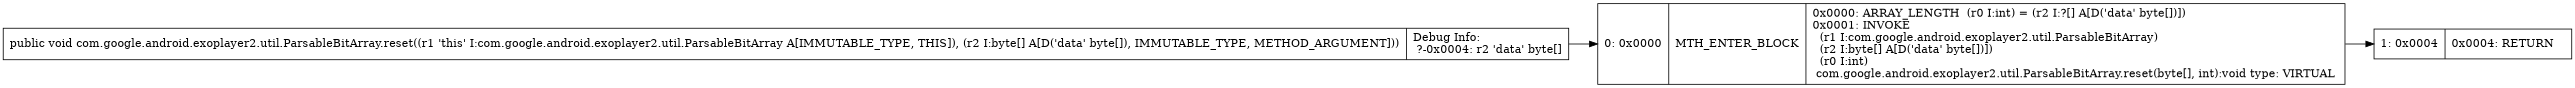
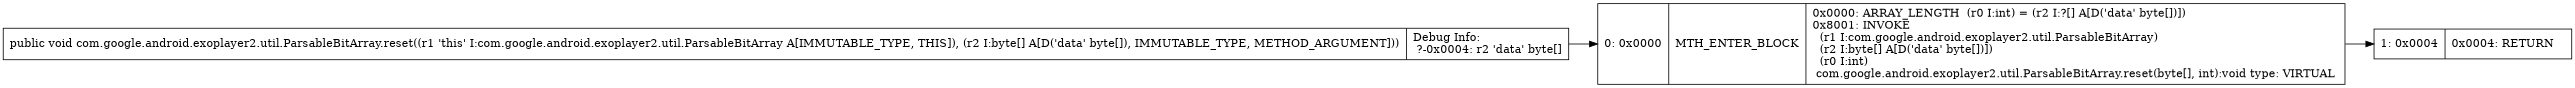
  digraph {
    rankdir=LR
    node [shape=record]
-   n1 [label="{0\:\ 0x0000|MTH_ENTER_BLOCK\l|0x0000: ARRAY_LENGTH  (r0 I:int) = (r2 I:?[] A[D('data' byte[])]) \l0x0001: INVOKE  \l  (r1 I:com.google.android.exoplayer2.util.ParsableBitArray)\l  (r2 I:byte[] A[D('data' byte[])])\l  (r0 I:int)\l com.google.android.exoplayer2.util.ParsableBitArray.reset(byte[], int):void type: VIRTUAL \l}"]
+   n1 [label="{0\:\ 0x0000|MTH_ENTER_BLOCK\l|0x0000: ARRAY_LENGTH  (r0 I:int) = (r2 I:?[] A[D('data' byte[])]) \l0x8001: INVOKE  \l  (r1 I:com.google.android.exoplayer2.util.ParsableBitArray)\l  (r2 I:byte[] A[D('data' byte[])])\l  (r0 I:int)\l com.google.android.exoplayer2.util.ParsableBitArray.reset(byte[], int):void type: VIRTUAL \l}"]
    n2 [label="{1\:\ 0x0004|0x0004: RETURN   \l}"]
    n3 [label="{public void com.google.android.exoplayer2.util.ParsableBitArray.reset((r1 'this' I:com.google.android.exoplayer2.util.ParsableBitArray A[IMMUTABLE_TYPE, THIS]), (r2 I:byte[] A[D('data' byte[]), IMMUTABLE_TYPE, METHOD_ARGUMENT]))  | Debug Info:\l  ?\-0x0004: r2 'data' byte[]\l}"]
    n1 -> n2
    n3 -> n1
  }
